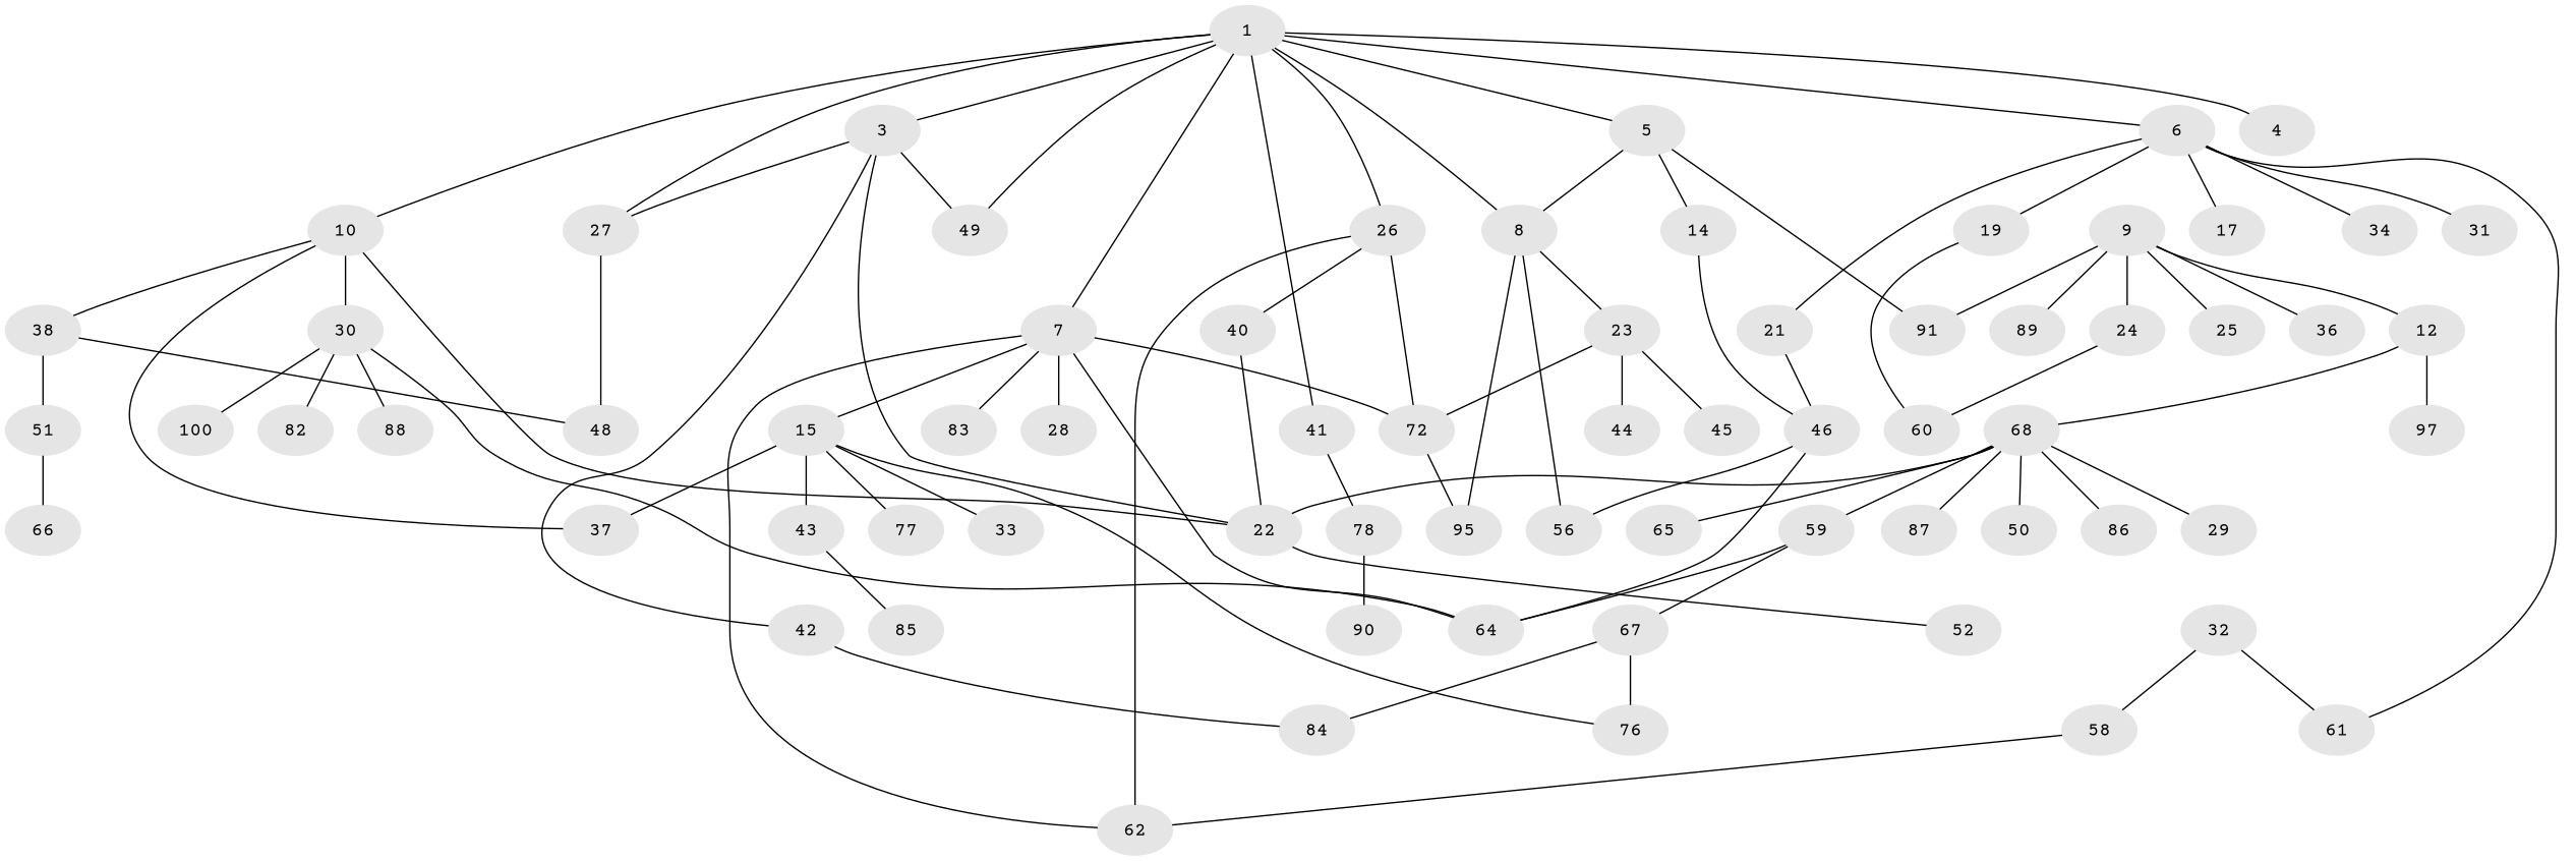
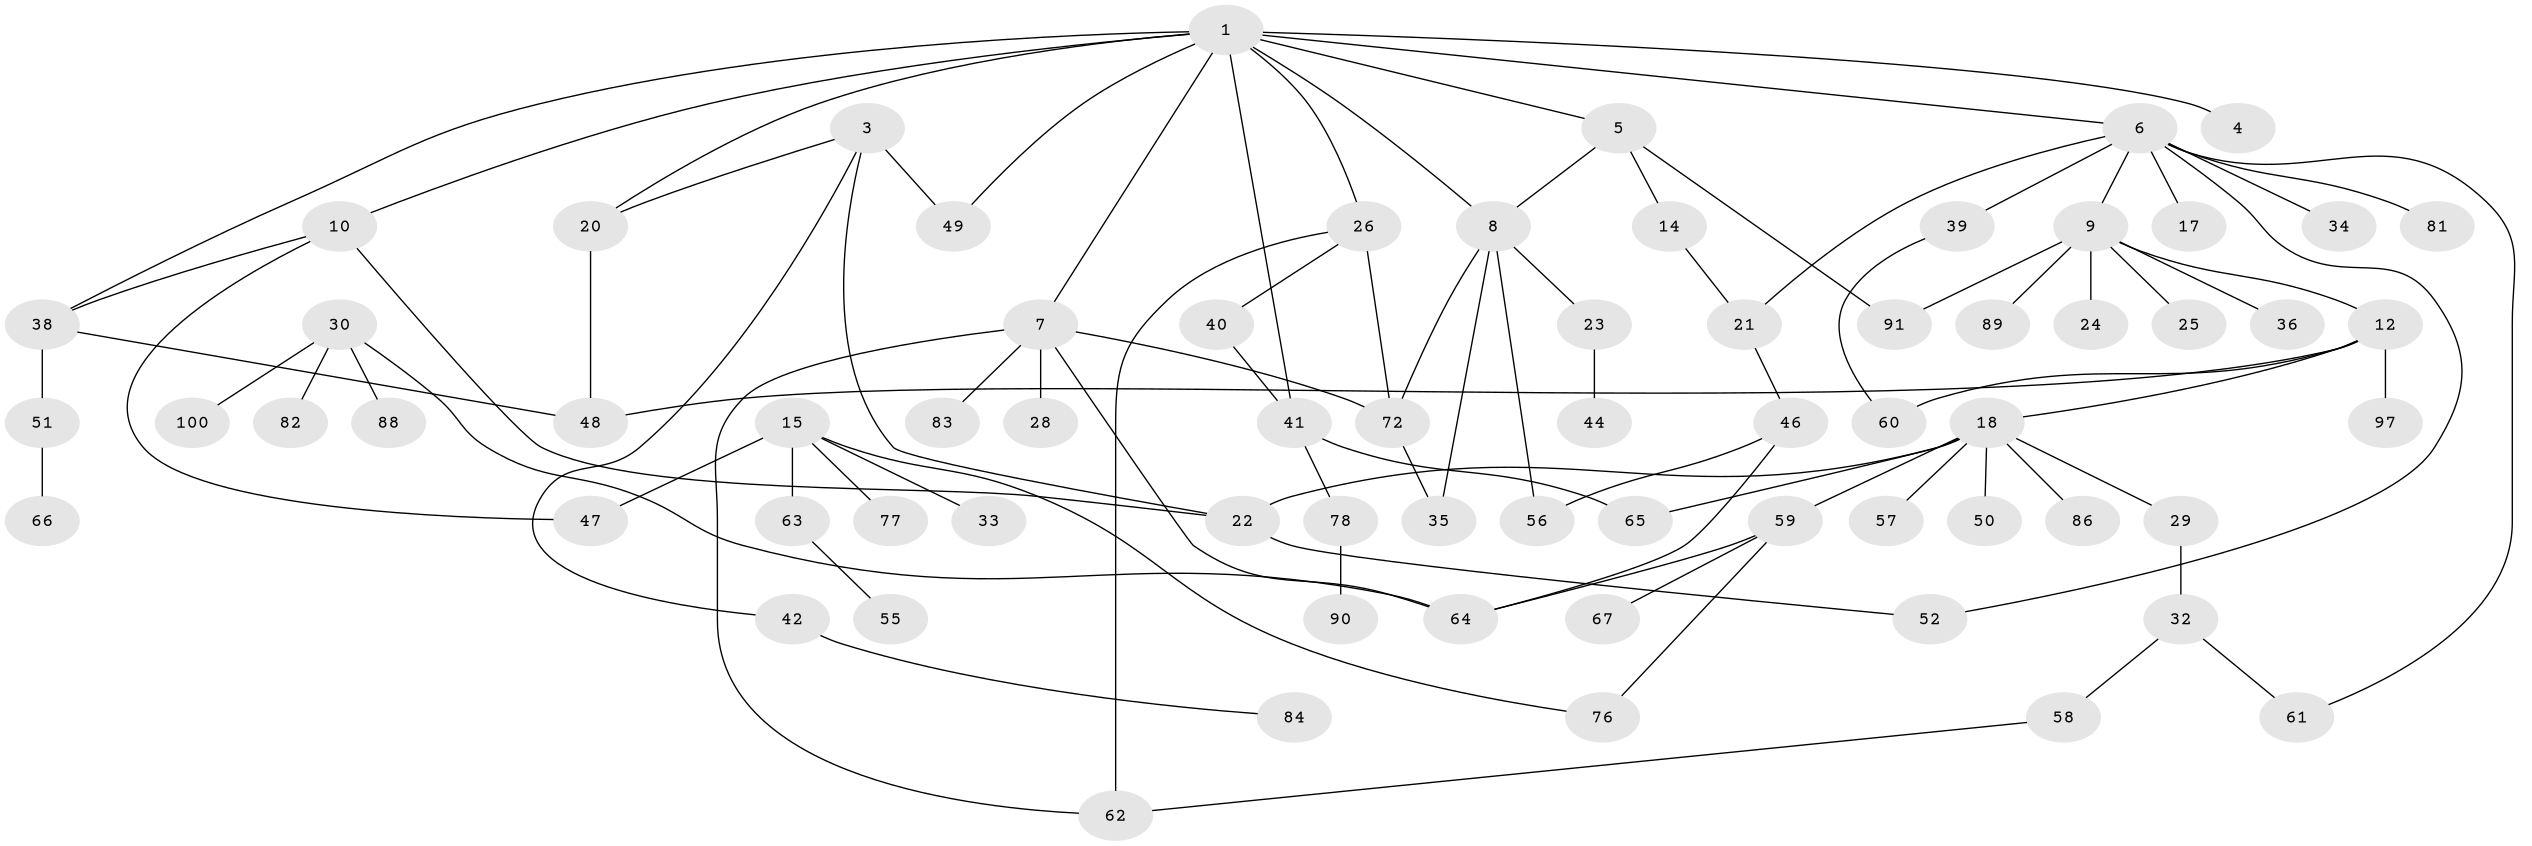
  graph {
    fontname="Courier Prime"
    node [color=gray90 fontname="Courier Prime" style=filled]
    edge [fontname="Courier Prime"]
    1 [super="+2"]
    3 [super="+31"]
    4
    5 [super="+80"]
    6 [super="+11"]
    7 [super="+13"]
    8 [super="+16"]
    10
-   20 [super="+55" label=27]
+   20 [super="+55"]
    26 [super="+75"]
    41 [super="+63"]
    49
    22 [super="+79"]
    42 [super="+98"]
    14
    91
    9 [super="+69"]
    17
    21 [super="+54"]
    34 [super="+95"]
-   39 [super="+73" label=19]
+   39 [super="+73"]
    n22 [label=52]
    61
-   81 [label=31]
+   81
    15 [super="+71"]
    28
    62 [super="+68"]
    64 [super="+93"]
    72 [super="+94"]
    83
-   35 [label=95]
+   35
    23
    56
    30 [super="+74"]
    38 [super="+57"]
-   47 [label=37]
+   47
    48
    40
    65
    78 [super="+92"]
    84
    12 [super="+19"]
    24
    25
    36
    89
    46 [super="+99"]
    60
    33
-   43
+   43 [label=63]
    76
    77
    44
-   45
-   18 [super="+27" label=68]
+   18 [super="+27"]
    97
    82
    88
    100
    51 [super="+52"]
    29
    50
    59 [super="+96"]
    86
-   87
-   85
+   87 [label=57]
+   85 [label=55]
    32 [super="+37"]
    67 [super="+70"]
    58
    66
    90
-   1 -- 3
+   1 -- 38
    1 -- 4
    1 -- 5
    1 -- 6
    1 -- 7
    1 -- 8
    1 -- 10
    1 -- 20
    1 -- 26
    1 -- 41
    1 -- 49
    3 -- 20
    3 -- 49
    3 -- 22
    3 -- 42
    5 -- 8
    5 -- 14
    5 -- 91
+   6 -- 9
    6 -- 17
    6 -- 21
    6 -- 34
    6 -- 39
+   6 -- n22
    6 -- 61
    6 -- 81
-   7 -- 15
    7 -- 28
    7 -- 62
    7 -- 64
    7 -- 72
    7 -- 83
-   23 -- 72
+   8 -- 72
    8 -- 35
    8 -- 23
    8 -- 56
    10 -- 22
-   10 -- 30
    10 -- 38
    10 -- 47
    20 -- 48
    26 -- 62
    26 -- 72
    26 -- 40
+   41 -- 65
    41 -- 78
    22 -- n22
    42 -- 84
-   14 -- 46
+   14 -- 21
    9 -- 91
    9 -- 12
    9 -- 24
    9 -- 25
    9 -- 36
    9 -- 89
    21 -- 46
    39 -- 60
    15 -- 47
    15 -- 33
    15 -- 43
    15 -- 76
    15 -- 77
    72 -- 35
    23 -- 44
-   23 -- 45
    30 -- 64
    30 -- 82
    30 -- 88
    30 -- 100
    38 -- 48
    38 -- 51
-   40 -- 22
+   40 -- 41
    78 -- 90
-   24 -- 60
+   12 -- 48
+   12 -- 60
    12 -- 18
    12 -- 97
    46 -- 64
    46 -- 56
    43 -- 85
    18 -- 22
    18 -- 65
    18 -- 29
    18 -- 50
    18 -- 59
    18 -- 86
    18 -- 87
    51 -- 66
+   29 -- 32
    59 -- 64
-   67 -- 76
+   59 -- 76
    59 -- 67
    32 -- 61
    32 -- 58
-   67 -- 84
    58 -- 62
  }
